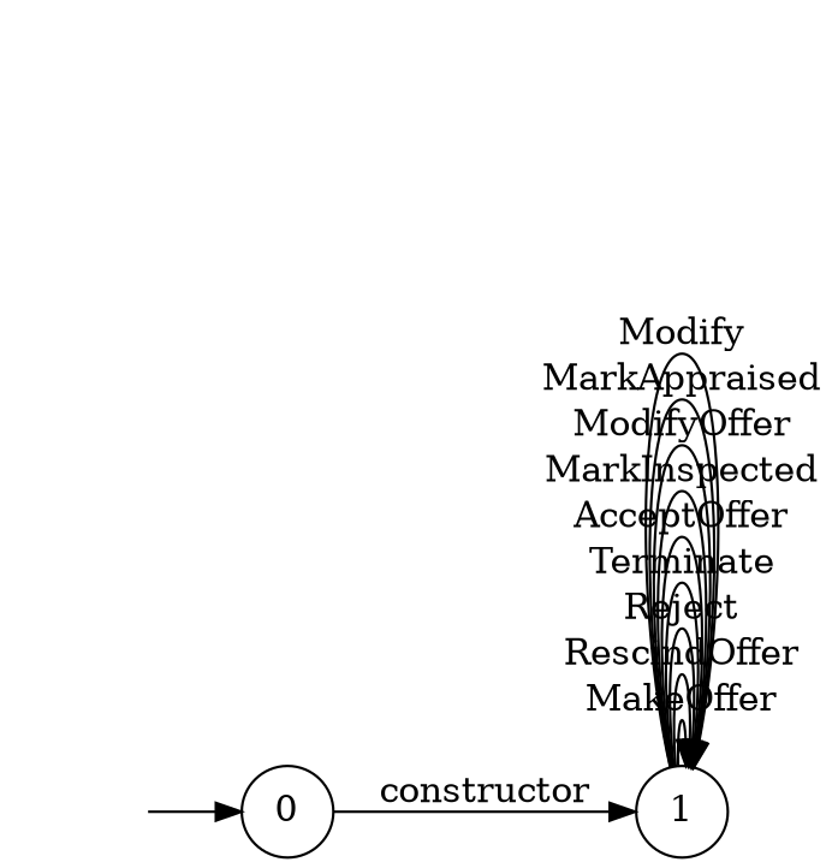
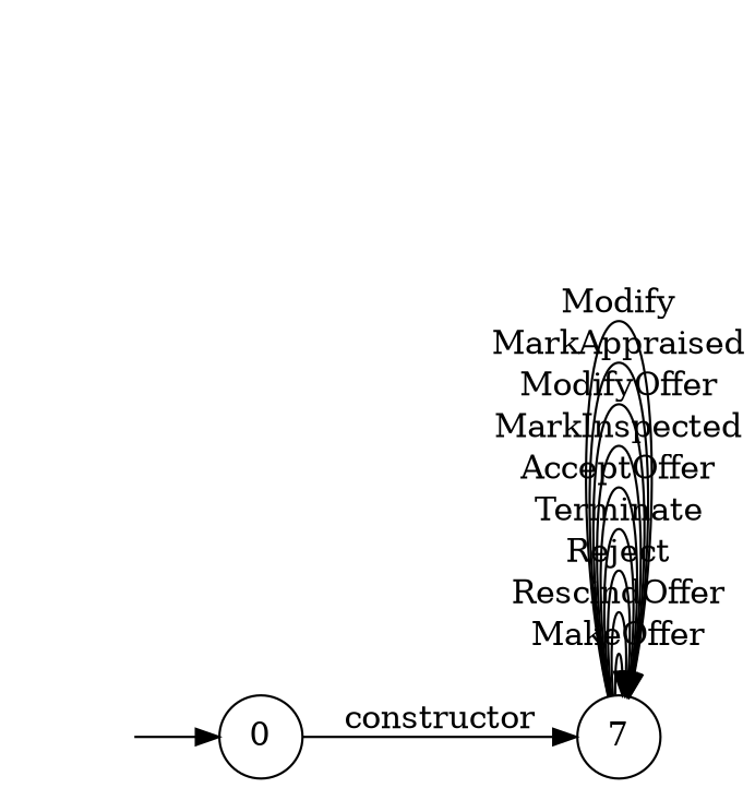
  digraph {
    rankdir=LR
    node [shape=circle]
    "" [shape=plaintext]
    n2 [label=0]
-   n3 [label=1]
+   n3 [label=7]
    "" -> n2
    n2 -> n3 [label=constructor]
    n3 -> n3 [label=MakeOffer]
    n3 -> n3 [label=RescindOffer]
    n3 -> n3 [label=Reject]
    n3 -> n3 [label=Terminate]
    n3 -> n3 [label=AcceptOffer]
    n3 -> n3 [label=MarkInspected]
    n3 -> n3 [label=ModifyOffer]
    n3 -> n3 [label=MarkAppraised]
    n3 -> n3 [label=Modify]
  }
